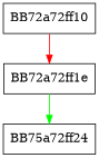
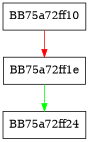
  digraph {
    splines=ortho
    node [shape=box]
-   BB75a72ff10 [label=BB72a72ff10]
-   BB75a72ff1e [label=BB72a72ff1e]
+   BB75a72ff10
+   BB75a72ff1e
    BB75a72ff24
    BB75a72ff10 -> BB75a72ff1e [color=red]
    BB75a72ff1e -> BB75a72ff24 [color=green]
  }
